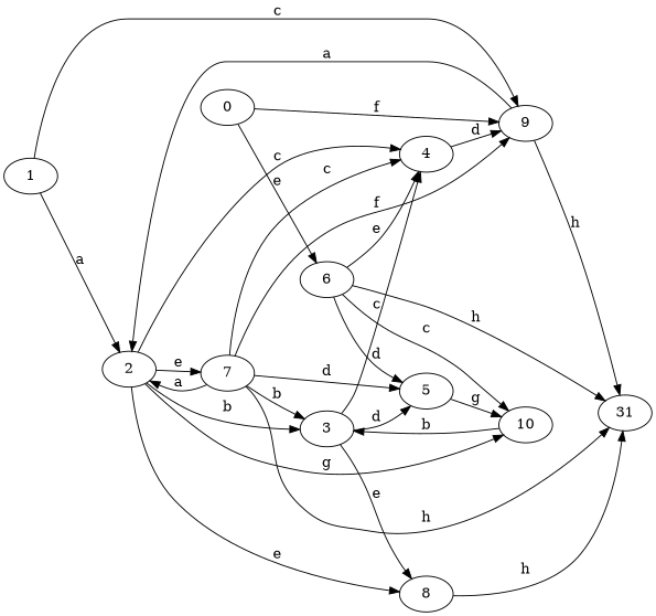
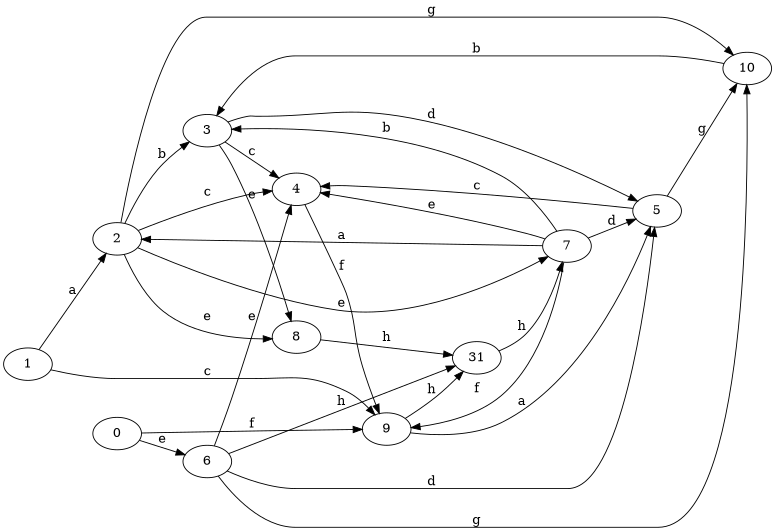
  strict digraph {
    rankdir=LR
    1
    2
    9
    3
    4
    7
    8
    10
    n9 [label=31]
    0
    6
    5
    1 -> 2 [label=a]
    1 -> 9 [label=c]
    2 -> 3 [label=b]
    2 -> 4 [label=c]
    2 -> 7 [label=e]
    2 -> 8 [label=e]
    2 -> 10 [label=g]
-   9 -> 2 [label=a]
+   9 -> 5 [label=a]
    9 -> n9 [label=h]
    3 -> 4 [label=c]
    3 -> 8 [label=e]
    3 -> 5 [label=d]
-   4 -> 9 [label=d]
+   4 -> 9 [label=f]
    7 -> 2 [label=a]
    7 -> 9 [label=f]
    7 -> 3 [label=b]
-   7 -> 4 [label=c]
-   7 -> n9 [label=h]
+   7 -> 4 [label=e]
+   n9 -> 7 [label=h]
    7 -> 5 [label=d]
    8 -> n9 [label=h]
    10 -> 3 [label=b]
    0 -> 9 [label=f]
    0 -> 6 [label=e]
    6 -> 4 [label=e]
-   6 -> 10 [label=c]
+   6 -> 10 [label=g]
    6 -> n9 [label=h]
    6 -> 5 [label=d]
+   5 -> 4 [label=c]
    5 -> 10 [label=g]
  }
